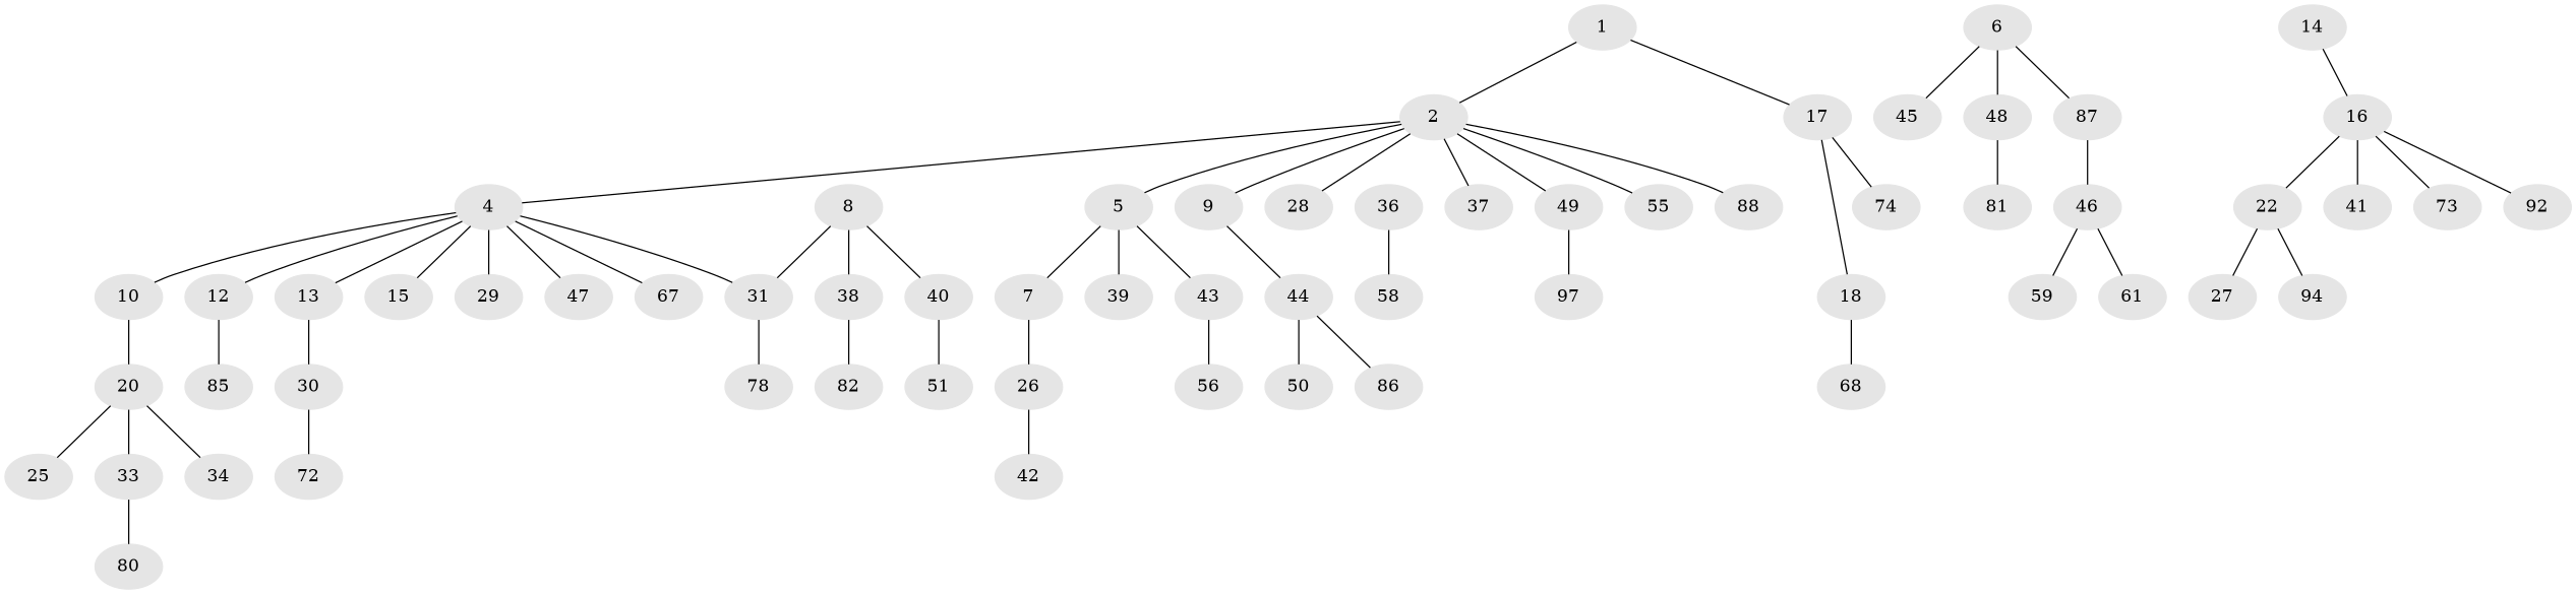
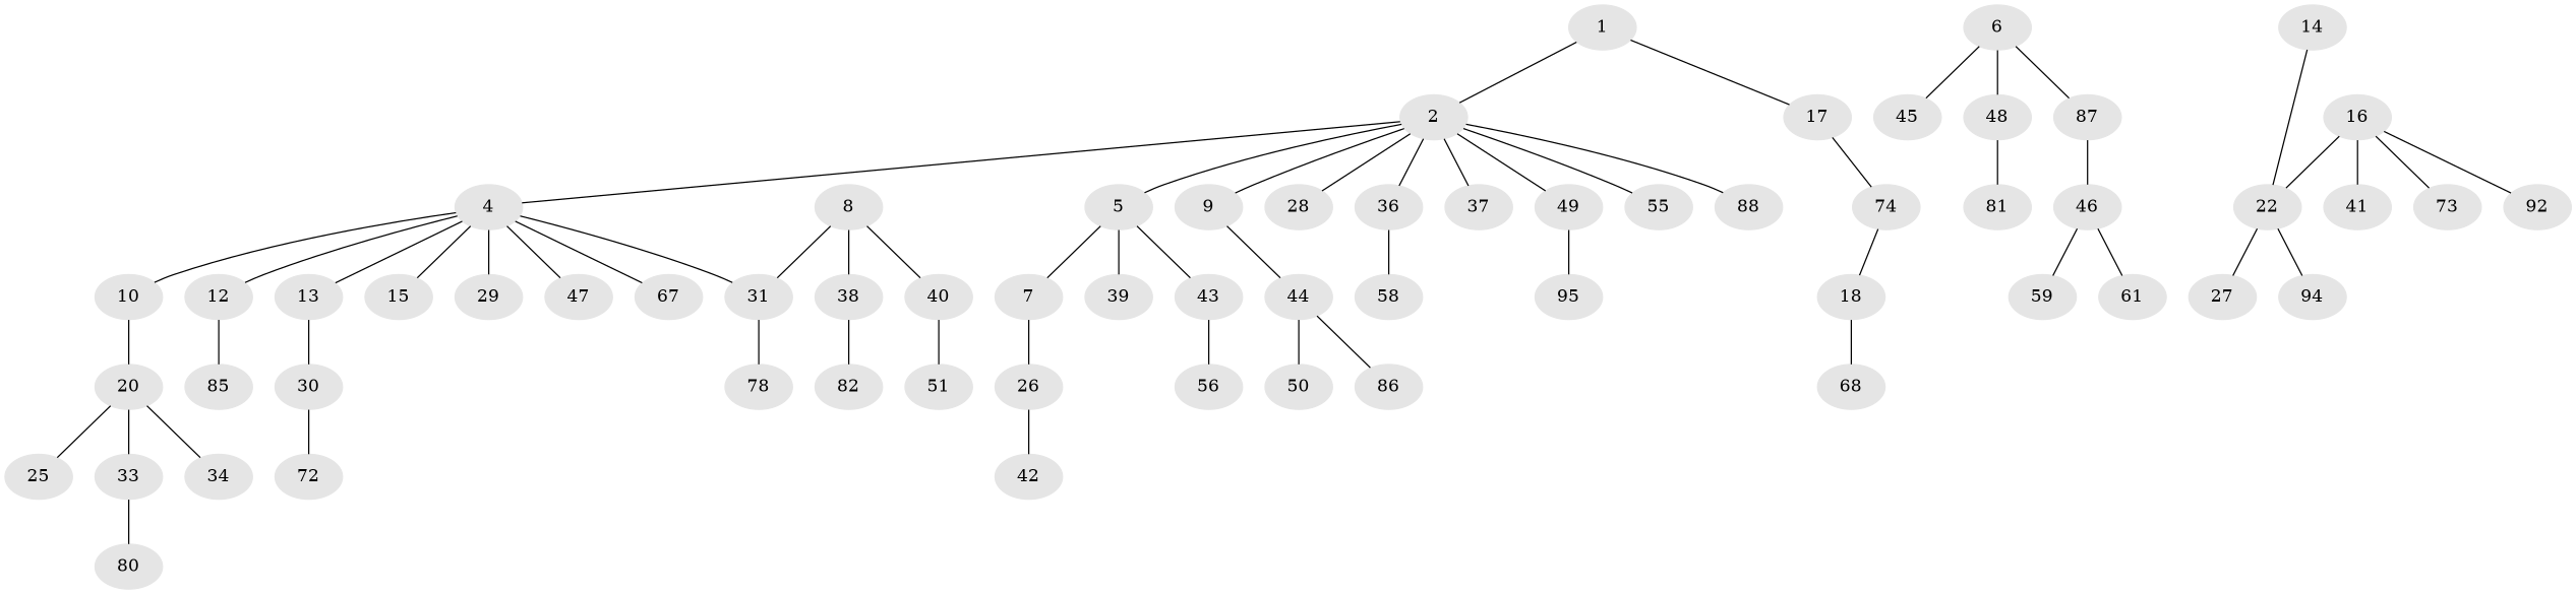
  graph {
    node [color=gray90 style=filled]
    1 [super="+74"]
    2 [super="+3"]
    17 [super="+65"]
    4 [super="+11"]
    5 [super="+32"]
    9 [super="+21"]
    28 [super="+67"]
    36 [super="+89"]
    37 [super="+90"]
    49 [super="+57"]
    55
    88
    18
    n14 [label=74]
    10
    12 [super="+69"]
    13
    15
    29
    47
    n21 [label=67]
    31 [super="+52"]
    7
    39
    43
    44 [super="+64"]
    58 [super="+83"]
-   95 [label=97]
+   95
    8 [super="+71"]
    38 [super="+66"]
    40
    20 [super="+23"]
    85
    30 [super="+53"]
    6 [super="+35"]
    45 [super="+76"]
    48 [super="+54"]
    87
    26 [super="+60"]
    56 [super="+63"]
    81
    46 [super="+70"]
    42
    78
    82
    51 [super="+93"]
    50
    86
    16 [super="+19"]
    14
    25 [super="+91"]
    33
    34
    72
    22 [super="+77"]
    41 [super="+84"]
    73
    92
    27 [super="+75"]
    94
    68 [super="+79"]
    80
    59
    61
    1 -- 2
    1 -- 17
    2 -- 4
    2 -- 5
    2 -- 9
    2 -- 28
+   2 -- 36
    2 -- 37
    2 -- 49
    2 -- 55
    2 -- 88
-   17 -- 18
+   n14 -- 18
    17 -- n14
    4 -- 10
    4 -- 12
    4 -- 13
    4 -- 15
    4 -- 29
    4 -- 47
    4 -- n21
    4 -- 31
    5 -- 7
    5 -- 39
    5 -- 43
    9 -- 44
    36 -- 58
    49 -- 95
    18 -- 68
    10 -- 20
    12 -- 85
    13 -- 30
    31 -- 78
    7 -- 26
    43 -- 56
    44 -- 50
    44 -- 86
    8 -- 31
    8 -- 38
    8 -- 40
    38 -- 82
    40 -- 51
    20 -- 25
    20 -- 33
    20 -- 34
    30 -- 72
    6 -- 45
    6 -- 48
    6 -- 87
    48 -- 81
    87 -- 46
    26 -- 42
    46 -- 59
    46 -- 61
    16 -- 22
    16 -- 41
    16 -- 73
    16 -- 92
-   14 -- 16
+   14 -- 22
    33 -- 80
    22 -- 27
    22 -- 94
  }
